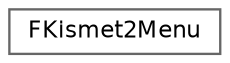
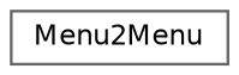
  digraph {
    rankdir=LR
-   n1 [color=grey40 fillcolor=white fontname=Helvetica fontsize=10 height=0.2 label=FKismet2Menu shape=box style=filled width=0.4]
+   n1 [color=grey40 fillcolor=white fontname=Helvetica fontsize=10 height=0.2 label=Menu2Menu shape=box style=filled width=0.4]
  }
